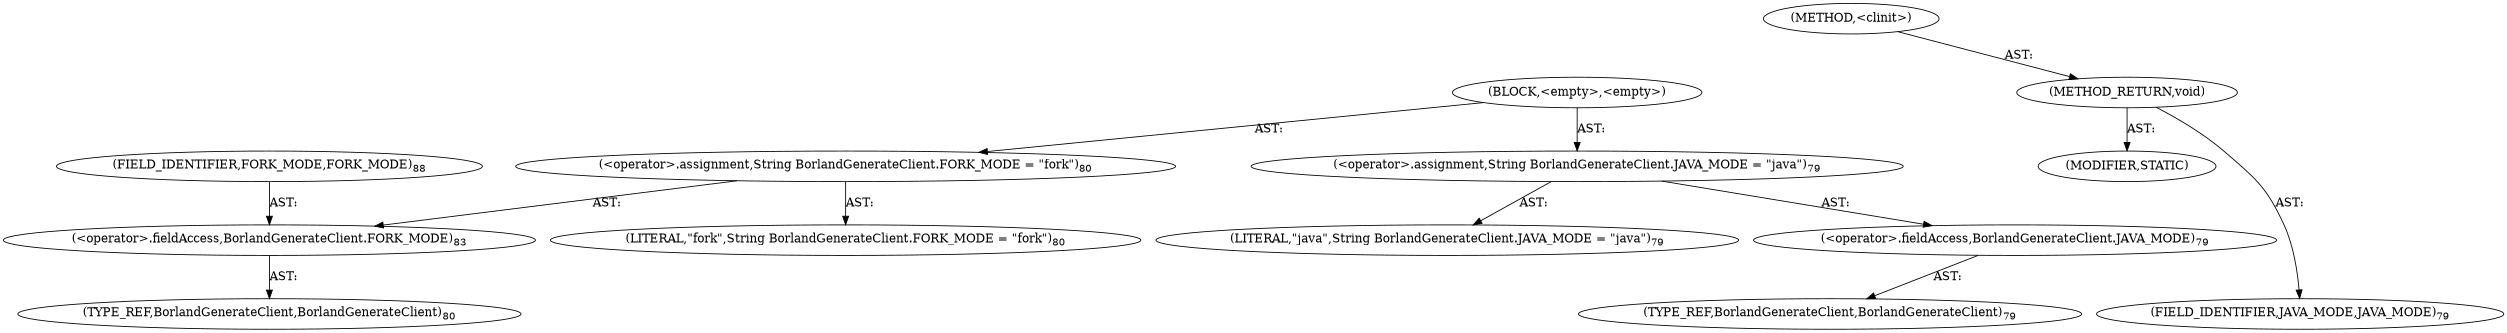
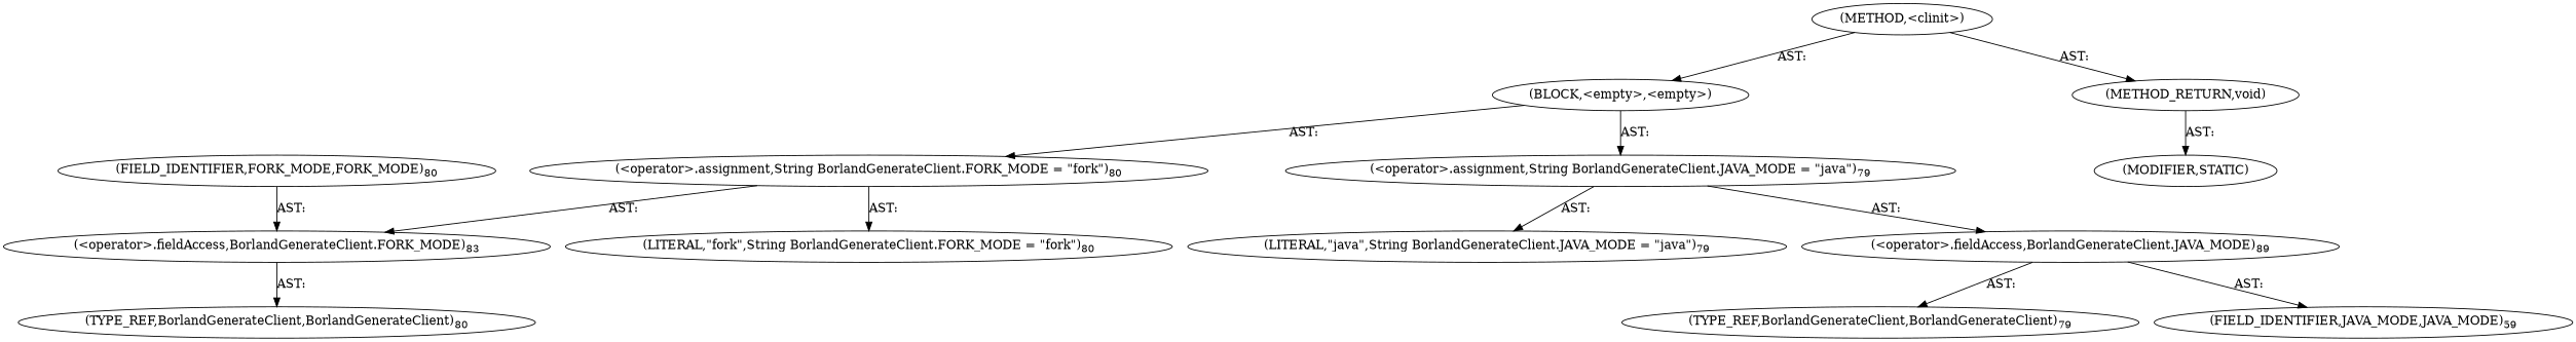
  digraph {
    n1 [label=<(METHOD,&lt;clinit&gt;)>]
    n2 [label=<(BLOCK,&lt;empty&gt;,&lt;empty&gt;)>]
    n3 [label=<(METHOD_RETURN,void)>]
    n4 [label=<(&lt;operator&gt;.assignment,String BorlandGenerateClient.JAVA_MODE = &quot;java&quot;)<SUB>79</SUB>>]
    n5 [label=<(&lt;operator&gt;.assignment,String BorlandGenerateClient.FORK_MODE = &quot;fork&quot;)<SUB>80</SUB>>]
    n6 [label=<(MODIFIER,STATIC)>]
-   n7 [label=<(&lt;operator&gt;.fieldAccess,BorlandGenerateClient.JAVA_MODE)<SUB>79</SUB>>]
+   n7 [label=<(&lt;operator&gt;.fieldAccess,BorlandGenerateClient.JAVA_MODE)<SUB>89</SUB>>]
    n8 [label=<(LITERAL,&quot;java&quot;,String BorlandGenerateClient.JAVA_MODE = &quot;java&quot;)<SUB>79</SUB>>]
    n9 [label=<(&lt;operator&gt;.fieldAccess,BorlandGenerateClient.FORK_MODE)<SUB>83</SUB>>]
    n10 [label=<(LITERAL,&quot;fork&quot;,String BorlandGenerateClient.FORK_MODE = &quot;fork&quot;)<SUB>80</SUB>>]
    n11 [label=<(TYPE_REF,BorlandGenerateClient,BorlandGenerateClient)<SUB>79</SUB>>]
-   n12 [label=<(FIELD_IDENTIFIER,JAVA_MODE,JAVA_MODE)<SUB>79</SUB>>]
+   n12 [label=<(FIELD_IDENTIFIER,JAVA_MODE,JAVA_MODE)<SUB>59</SUB>>]
    n13 [label=<(TYPE_REF,BorlandGenerateClient,BorlandGenerateClient)<SUB>80</SUB>>]
-   n14 [label=<(FIELD_IDENTIFIER,FORK_MODE,FORK_MODE)<SUB>88</SUB>>]
+   n14 [label=<(FIELD_IDENTIFIER,FORK_MODE,FORK_MODE)<SUB>80</SUB>>]
+   n1 -> n2 [label="AST: "]
    n1 -> n3 [label="AST: "]
    n2 -> n4 [label="AST: "]
    n2 -> n5 [label="AST: "]
    n3 -> n6 [label="AST: "]
    n4 -> n7 [label="AST: "]
    n4 -> n8 [label="AST: "]
    n5 -> n9 [label="AST: "]
    n5 -> n10 [label="AST: "]
    n7 -> n11 [label="AST: "]
-   n3 -> n12 [label="AST: "]
+   n7 -> n12 [label="AST: "]
    n9 -> n13 [label="AST: "]
    n14 -> n9 [label="AST: "]
  }
